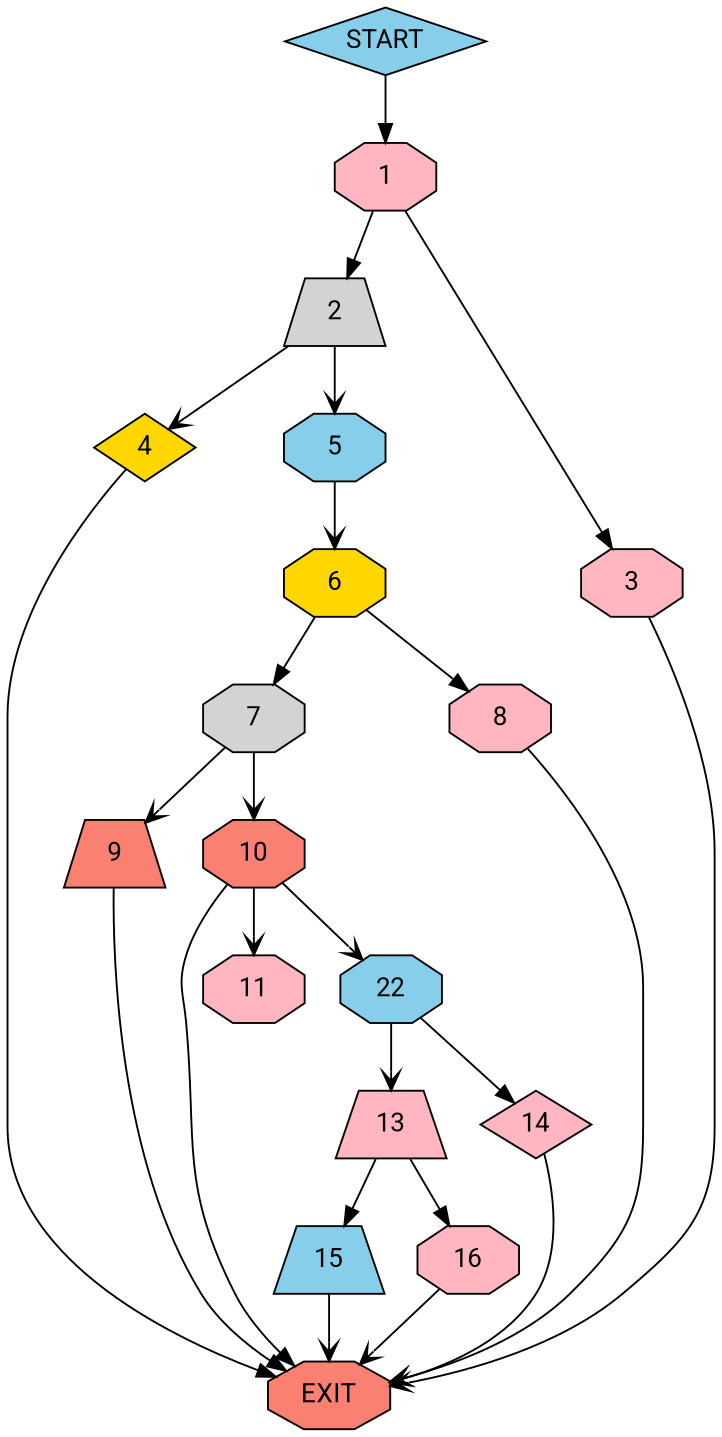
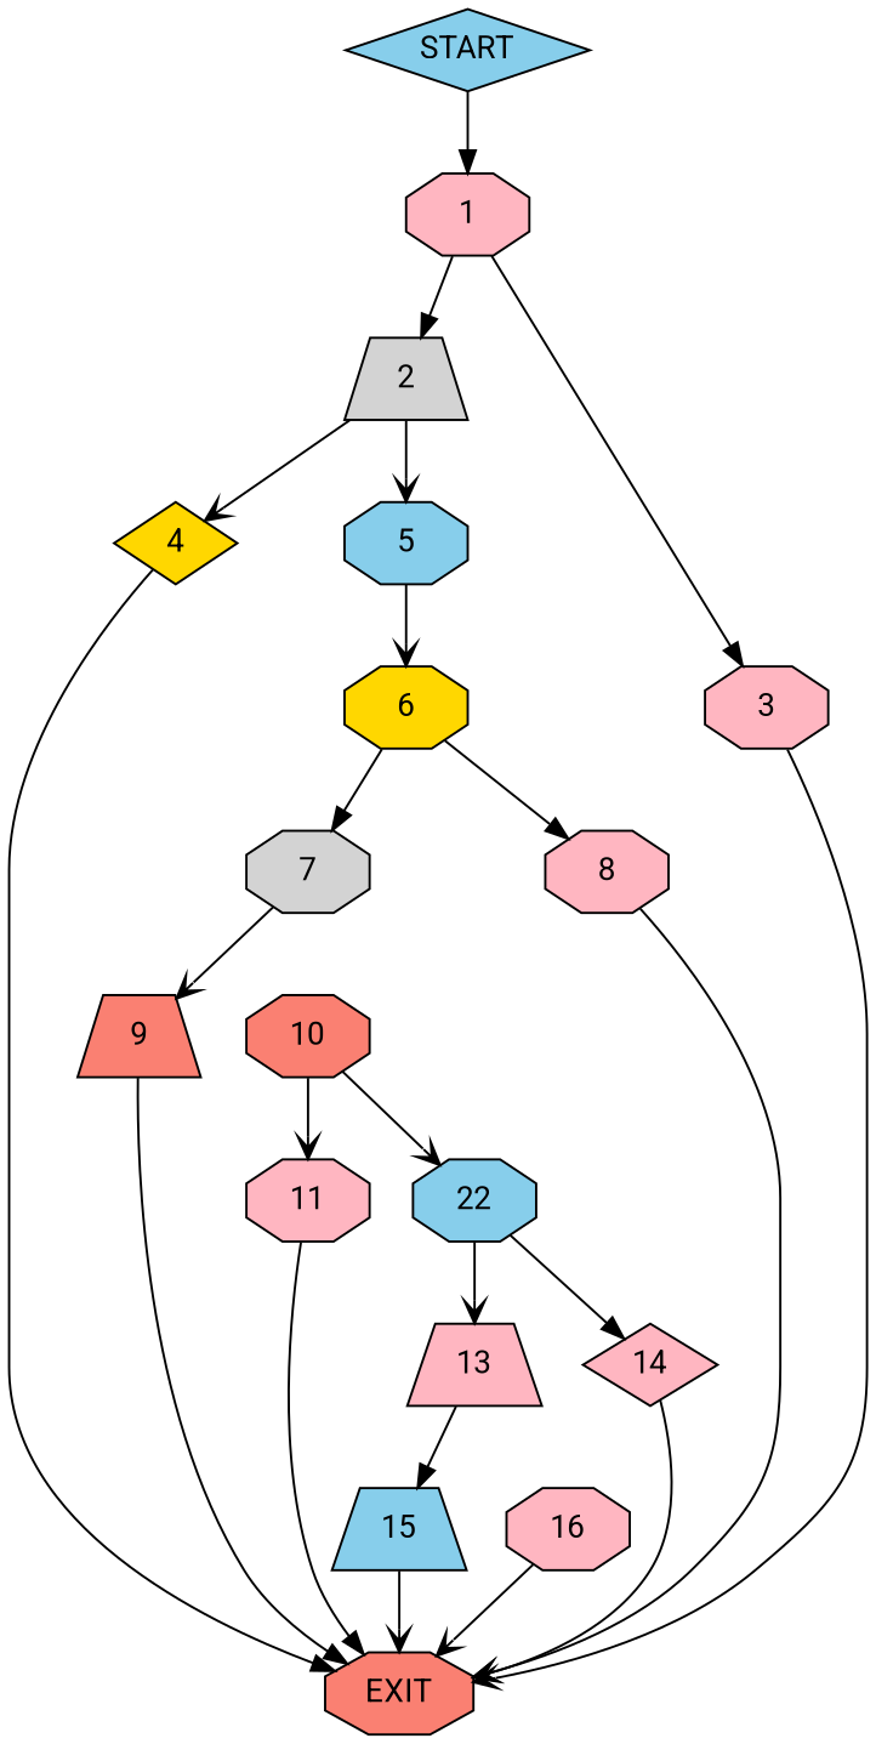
  digraph {
    fontname=Roboto
    node [fillcolor=lightpink fontname=Roboto shape=octagon style=filled]
    edge [arrowhead=vee fontname=Roboto]
    n1 [fillcolor=skyblue label=START shape=diamond]
    1
    2 [fillcolor=lightgrey shape=trapezium]
    3
    n5 [fillcolor=salmon label=EXIT]
    4 [fillcolor=gold shape=diamond]
    5 [fillcolor=skyblue]
    6 [fillcolor=gold]
    7 [fillcolor=lightgrey]
    8
    9 [fillcolor=salmon shape=trapezium]
    10 [fillcolor=salmon]
    11
    n14 [fillcolor=skyblue label=22]
    13 [shape=trapezium]
    14 [shape=diamond]
    15 [fillcolor=skyblue shape=trapezium]
    16
    n1 -> 1 [arrowhead=normal]
    1 -> 2 [arrowhead=normal]
    1 -> 3 [arrowhead=normal]
    2 -> 4
    2 -> 5
    3 -> n5
    4 -> n5 [arrowhead=normal]
    5 -> 6
    6 -> 7 [arrowhead=normal]
    6 -> 8 [arrowhead=normal]
    7 -> 9
-   7 -> 10
    8 -> n5
    9 -> n5 [arrowhead=normal]
    10 -> 11
    10 -> n14
-   10 -> n5 [arrowhead=normal]
+   11 -> n5 [arrowhead=normal]
    n14 -> 13
    n14 -> 14 [arrowhead=normal]
    13 -> 15 [arrowhead=normal]
-   13 -> 16 [arrowhead=normal]
    14 -> n5
    15 -> n5
    16 -> n5
  }
